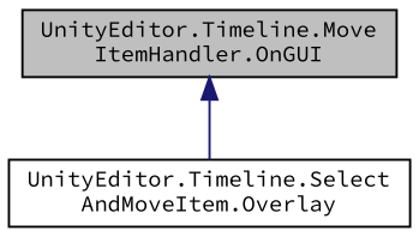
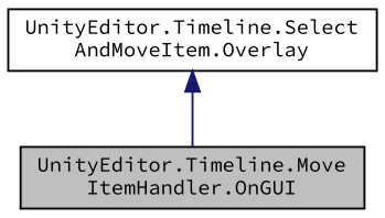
  digraph {
    rankdir=TB
    fontname="Source Code Pro"
    node [color=black fontname="Source Code Pro" fontsize=10 shape=record style=filled]
    n1 [fillcolor=grey75 fontcolor=black height=0.2 label="UnityEditor.Timeline.Move\lItemHandler.OnGUI" width=0.4]
    n2 [fillcolor=white height=0.2 label="UnityEditor.Timeline.Select\lAndMoveItem.Overlay" width=0.4]
-   n1 -> n2 [color=midnightblue dir=back fontname="Source Code Pro" fontsize=10 labelfontname=Helvetica labelfontsize=10 style=solid]
+   n2 -> n1 [color=midnightblue dir=back fontname="Source Code Pro" fontsize=10 labelfontname=Helvetica labelfontsize=10 style=solid]
  }
